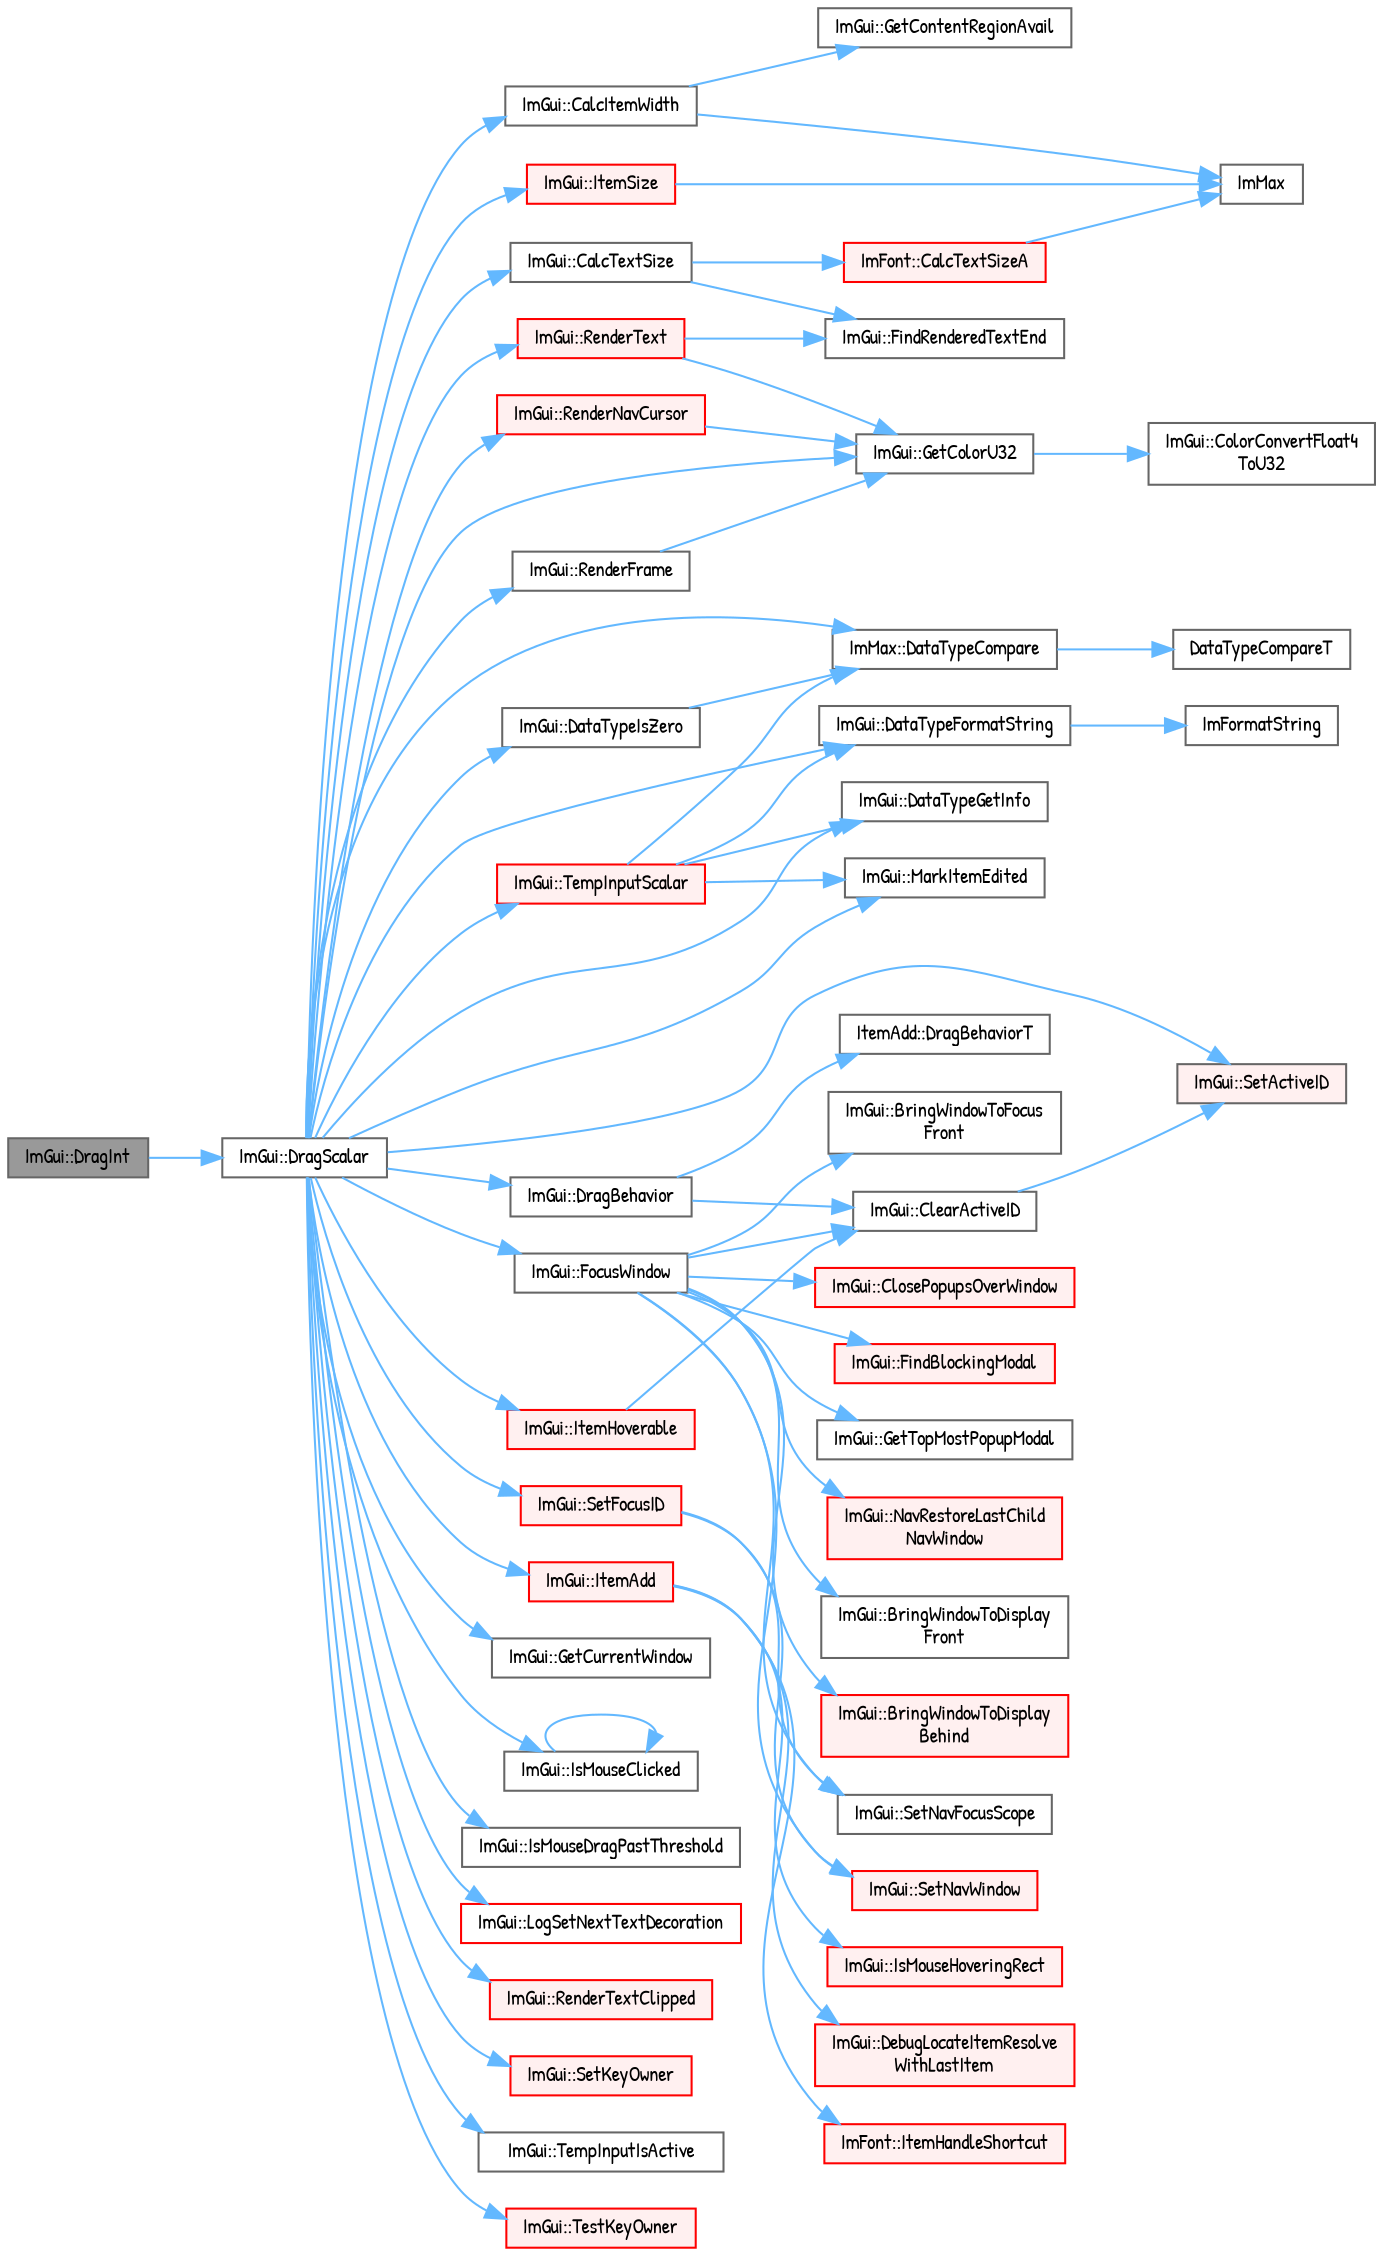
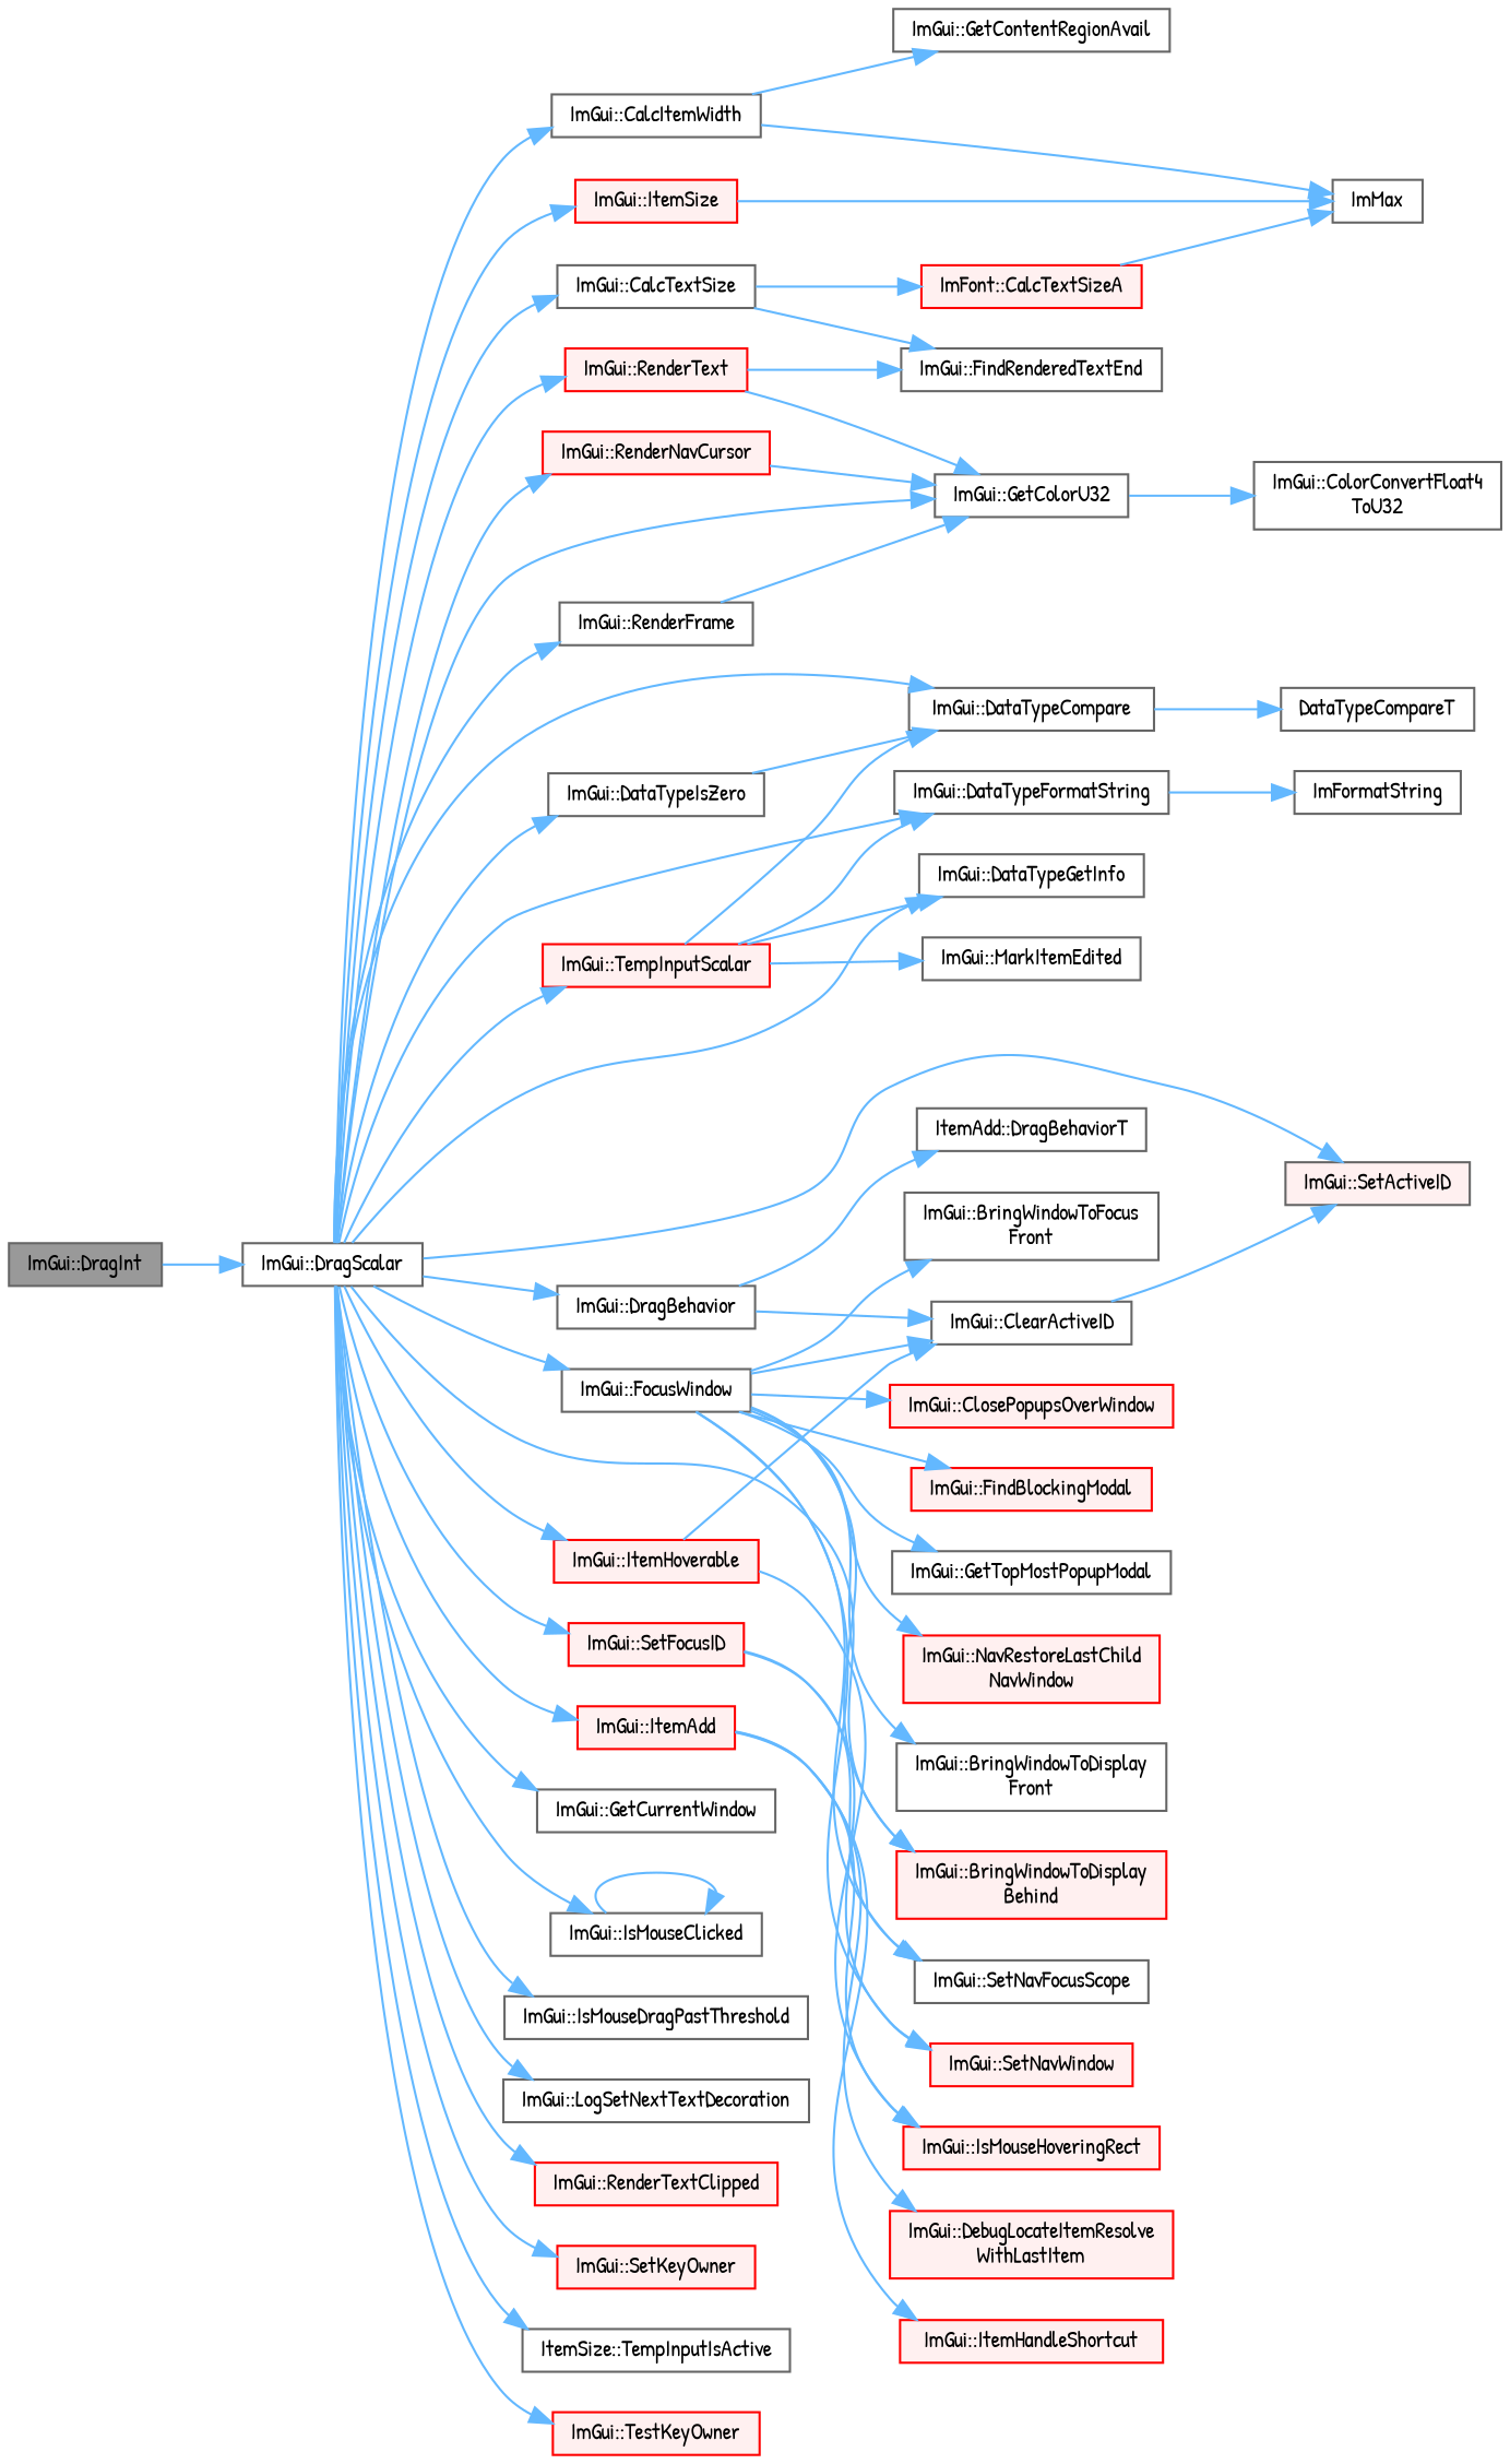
  digraph {
    fontname="Patrick Hand"
    rankdir=LR
    node [color=grey40 fillcolor=white fontname="Patrick Hand" fontsize=10 shape=box style=filled]
    edge [color=steelblue1 fontname="Patrick Hand" fontsize=10 labelfontname=Helvetica labelfontsize=10 style=solid]
    n1 [color=gray40 fillcolor=grey60 fontcolor=black height=0.2 label="ImGui::DragInt" width=0.4]
    n2 [height=0.2 label="ImGui::DragScalar" width=0.4]
    n3 [height=0.2 label="ImGui::CalcItemWidth" width=0.4]
    n4 [height=0.2 label="ImGui::CalcTextSize" width=0.4]
-   n5 [height=0.2 label="ImMax::DataTypeCompare" width=0.4]
+   n5 [height=0.2 label="ImGui::DataTypeCompare" width=0.4]
    n6 [height=0.2 label="ImGui::DataTypeFormatString" width=0.4]
    n7 [height=0.2 label="ImGui::DataTypeGetInfo" width=0.4]
    n8 [height=0.2 label="ImGui::DataTypeIsZero" width=0.4]
    n9 [height=0.2 label="ImGui::DragBehavior" width=0.4]
    n10 [fillcolor="#FFF0F0" height=0.2 label="ImGui::SetActiveID" width=0.4]
    n11 [height=0.2 label="ImGui::FocusWindow" width=0.4]
    n12 [height=0.2 label="ImGui::GetColorU32" width=0.4]
    n13 [height=0.2 label="ImGui::GetCurrentWindow" width=0.4]
    n14 [height=0.2 label="ImGui::IsMouseClicked" width=0.4]
    n15 [height=0.2 label="ImGui::IsMouseDragPastThreshold" width=0.4]
    n16 [color=red fillcolor="#FFF0F0" height=0.2 label="ImGui::ItemAdd" width=0.4]
    n17 [color=red fillcolor="#FFF0F0" height=0.2 label="ImGui::ItemHoverable" width=0.4]
    n18 [color=red fillcolor="#FFF0F0" height=0.2 label="ImGui::ItemSize" width=0.4]
-   n19 [color=red height=0.2 label="ImGui::LogSetNextTextDecoration" width=0.4]
+   n19 [height=0.2 label="ImGui::LogSetNextTextDecoration" width=0.4]
    n20 [height=0.2 label="ImGui::MarkItemEdited" width=0.4]
    n21 [height=0.2 label="ImGui::RenderFrame" width=0.4]
    n22 [color=red fillcolor="#FFF0F0" height=0.2 label="ImGui::RenderNavCursor" width=0.4]
    n23 [color=red fillcolor="#FFF0F0" height=0.2 label="ImGui::RenderText" width=0.4]
    n24 [color=red fillcolor="#FFF0F0" height=0.2 label="ImGui::RenderTextClipped" width=0.4]
    n25 [color=red fillcolor="#FFF0F0" height=0.2 label="ImGui::SetFocusID" width=0.4]
    n26 [color=red fillcolor="#FFF0F0" height=0.2 label="ImGui::SetKeyOwner" width=0.4]
-   n27 [height=0.2 label="ImGui::TempInputIsActive" width=0.4]
+   n27 [height=0.2 label="ItemSize::TempInputIsActive" width=0.4]
    n28 [color=red fillcolor="#FFF0F0" height=0.2 label="ImGui::TempInputScalar" width=0.4]
    n29 [color=red fillcolor="#FFF0F0" height=0.2 label="ImGui::TestKeyOwner" width=0.4]
    n30 [height=0.2 label="ImGui::GetContentRegionAvail" width=0.4]
    n31 [height=0.2 label=ImMax width=0.4]
    n32 [color=red fillcolor="#FFF0F0" height=0.2 label="ImFont::CalcTextSizeA" width=0.4]
    n33 [height=0.2 label="ImGui::FindRenderedTextEnd" width=0.4]
    n34 [height=0.2 label=DataTypeCompareT width=0.4]
    n35 [height=0.2 label=ImFormatString width=0.4]
    n36 [height=0.2 label="ImGui::ClearActiveID" width=0.4]
    n37 [height=0.2 label="ItemAdd::DragBehaviorT" width=0.4]
    n38 [color=red fillcolor="#FFF0F0" height=0.2 label="ImGui::BringWindowToDisplay\lBehind" width=0.4]
    n39 [height=0.2 label="ImGui::BringWindowToDisplay\lFront" width=0.4]
    n40 [height=0.2 label="ImGui::BringWindowToFocus\lFront" width=0.4]
    n41 [color=red fillcolor="#FFF0F0" height=0.2 label="ImGui::ClosePopupsOverWindow" width=0.4]
    n42 [color=red fillcolor="#FFF0F0" height=0.2 label="ImGui::FindBlockingModal" width=0.4]
    n43 [height=0.2 label="ImGui::GetTopMostPopupModal" width=0.4]
    n44 [color=red fillcolor="#FFF0F0" height=0.2 label="ImGui::NavRestoreLastChild\lNavWindow" width=0.4]
    n45 [height=0.2 label="ImGui::SetNavFocusScope" width=0.4]
    n46 [color=red fillcolor="#FFF0F0" height=0.2 label="ImGui::SetNavWindow" width=0.4]
    n47 [height=0.2 label="ImGui::ColorConvertFloat4\lToU32" width=0.4]
    n48 [color=red fillcolor="#FFF0F0" height=0.2 label="ImGui::DebugLocateItemResolve\lWithLastItem" width=0.4]
    n49 [color=red fillcolor="#FFF0F0" height=0.2 label="ImGui::IsMouseHoveringRect" width=0.4]
-   n50 [color=red fillcolor="#FFF0F0" height=0.2 label="ImFont::ItemHandleShortcut" width=0.4]
+   n50 [color=red fillcolor="#FFF0F0" height=0.2 label="ImGui::ItemHandleShortcut" width=0.4]
    n1 -> n2
    n2 -> n3
    n2 -> n4
    n2 -> n5
    n2 -> n6
    n2 -> n7
    n2 -> n8
    n2 -> n9
    n2 -> n10
    n2 -> n11
    n2 -> n12
    n2 -> n13
    n2 -> n14
    n2 -> n15
    n2 -> n16
    n2 -> n17
    n2 -> n18
    n2 -> n19
-   n2 -> n20
+   n2 -> n38
    n2 -> n21
    n2 -> n22
    n2 -> n23
    n2 -> n24
    n2 -> n25
    n2 -> n26
    n2 -> n27
    n2 -> n28
    n2 -> n29
    n3 -> n30
    n3 -> n31
    n4 -> n32
    n4 -> n33
    n5 -> n34
    n6 -> n35
    n8 -> n5
    n9 -> n36
    n9 -> n37
    n11 -> n36
    n11 -> n38
    n11 -> n39
    n11 -> n40
    n11 -> n41
    n11 -> n42
    n11 -> n43
    n11 -> n44
    n11 -> n45
    n11 -> n46
    n12 -> n47
    n14 -> n14
    n16 -> n48
    n16 -> n49
    n16 -> n50
    n17 -> n36
+   n17 -> n49
    n18 -> n31
    n21 -> n12
    n22 -> n12
    n23 -> n12
    n23 -> n33
    n25 -> n45
    n25 -> n46
    n28 -> n5
    n28 -> n6
    n28 -> n7
    n28 -> n20
    n32 -> n31
    n36 -> n10
  }
